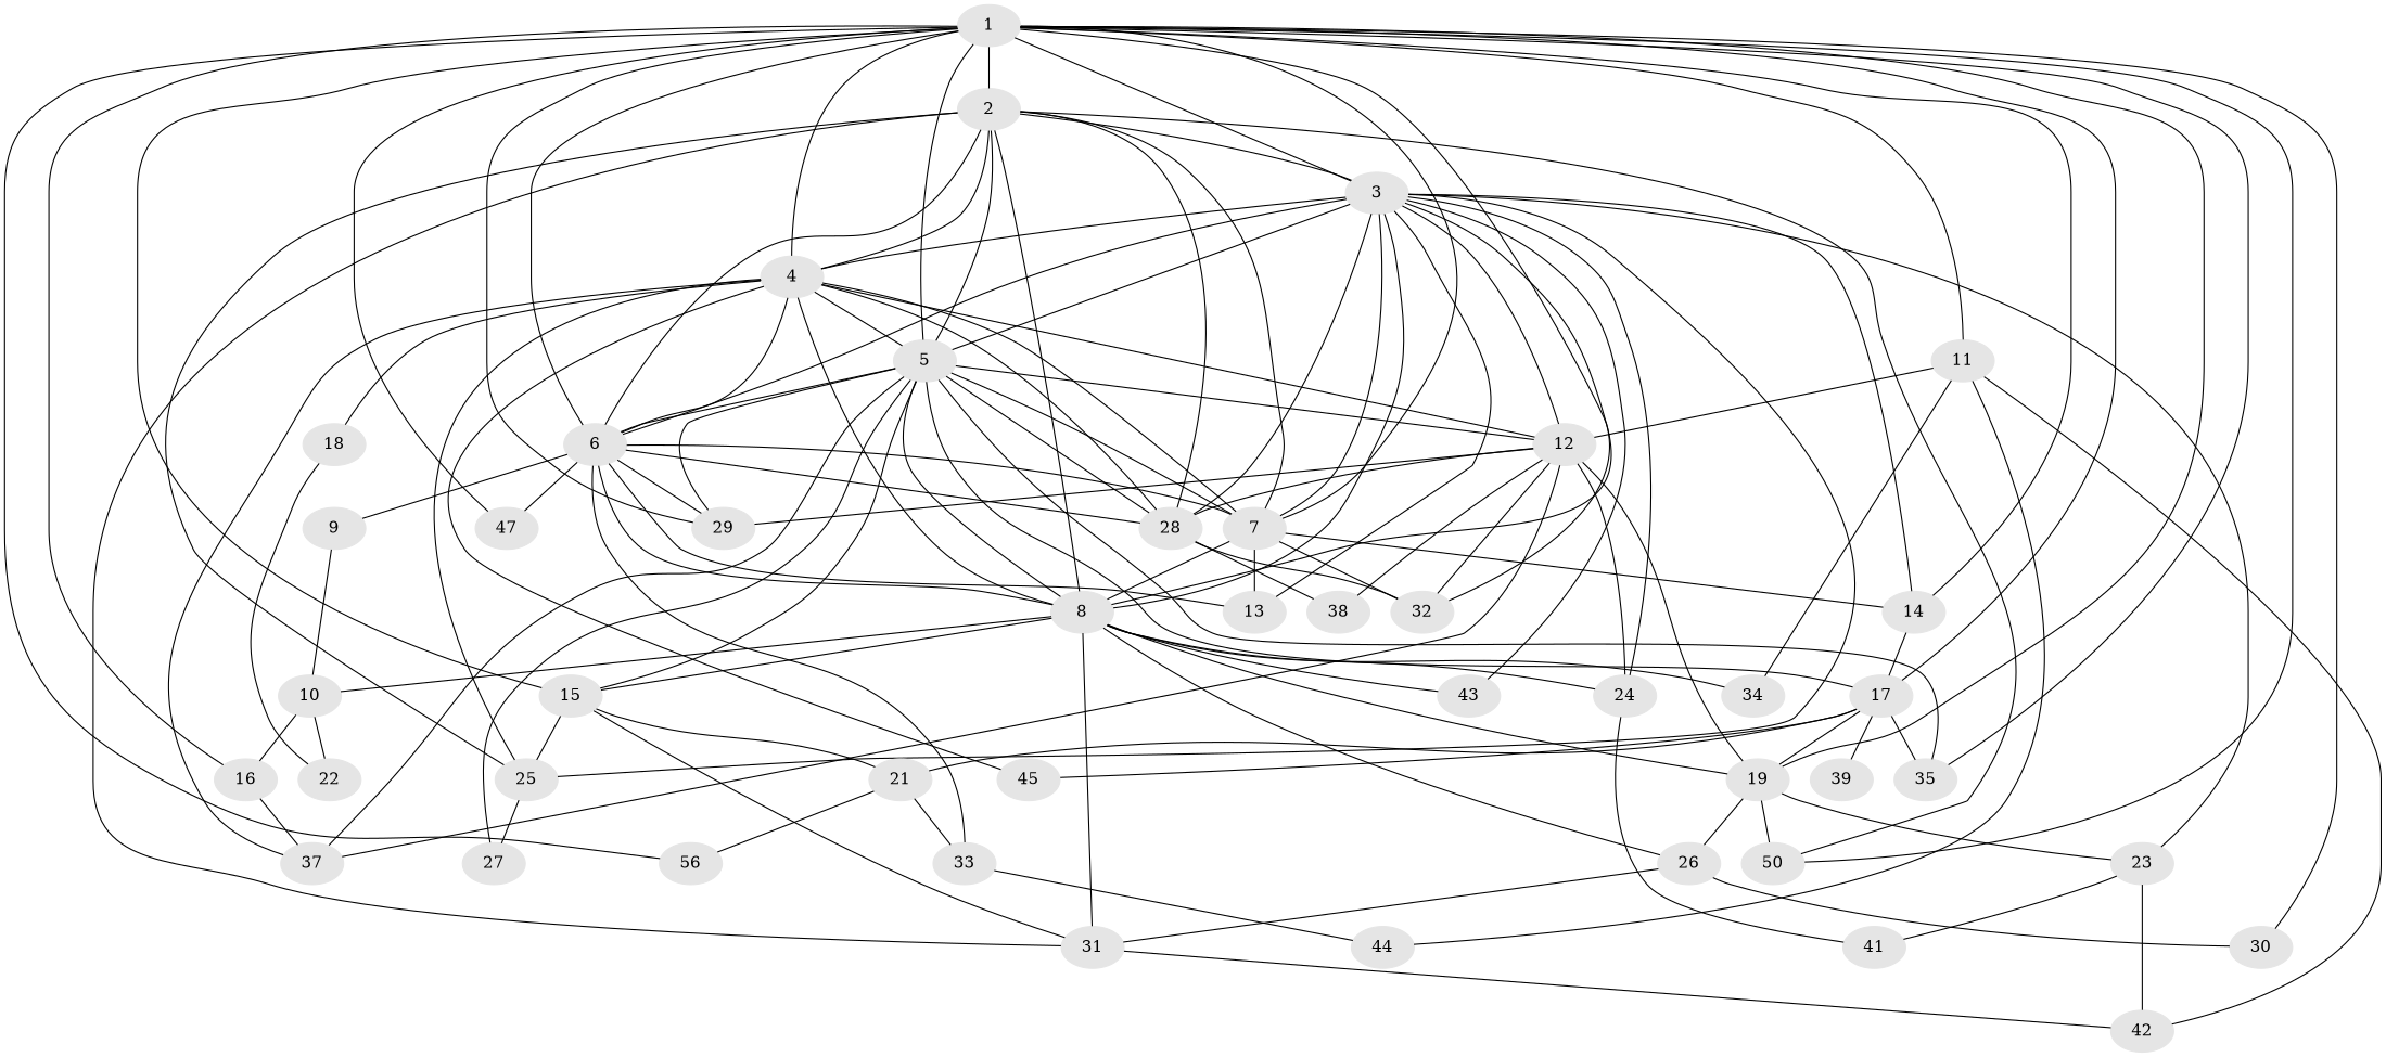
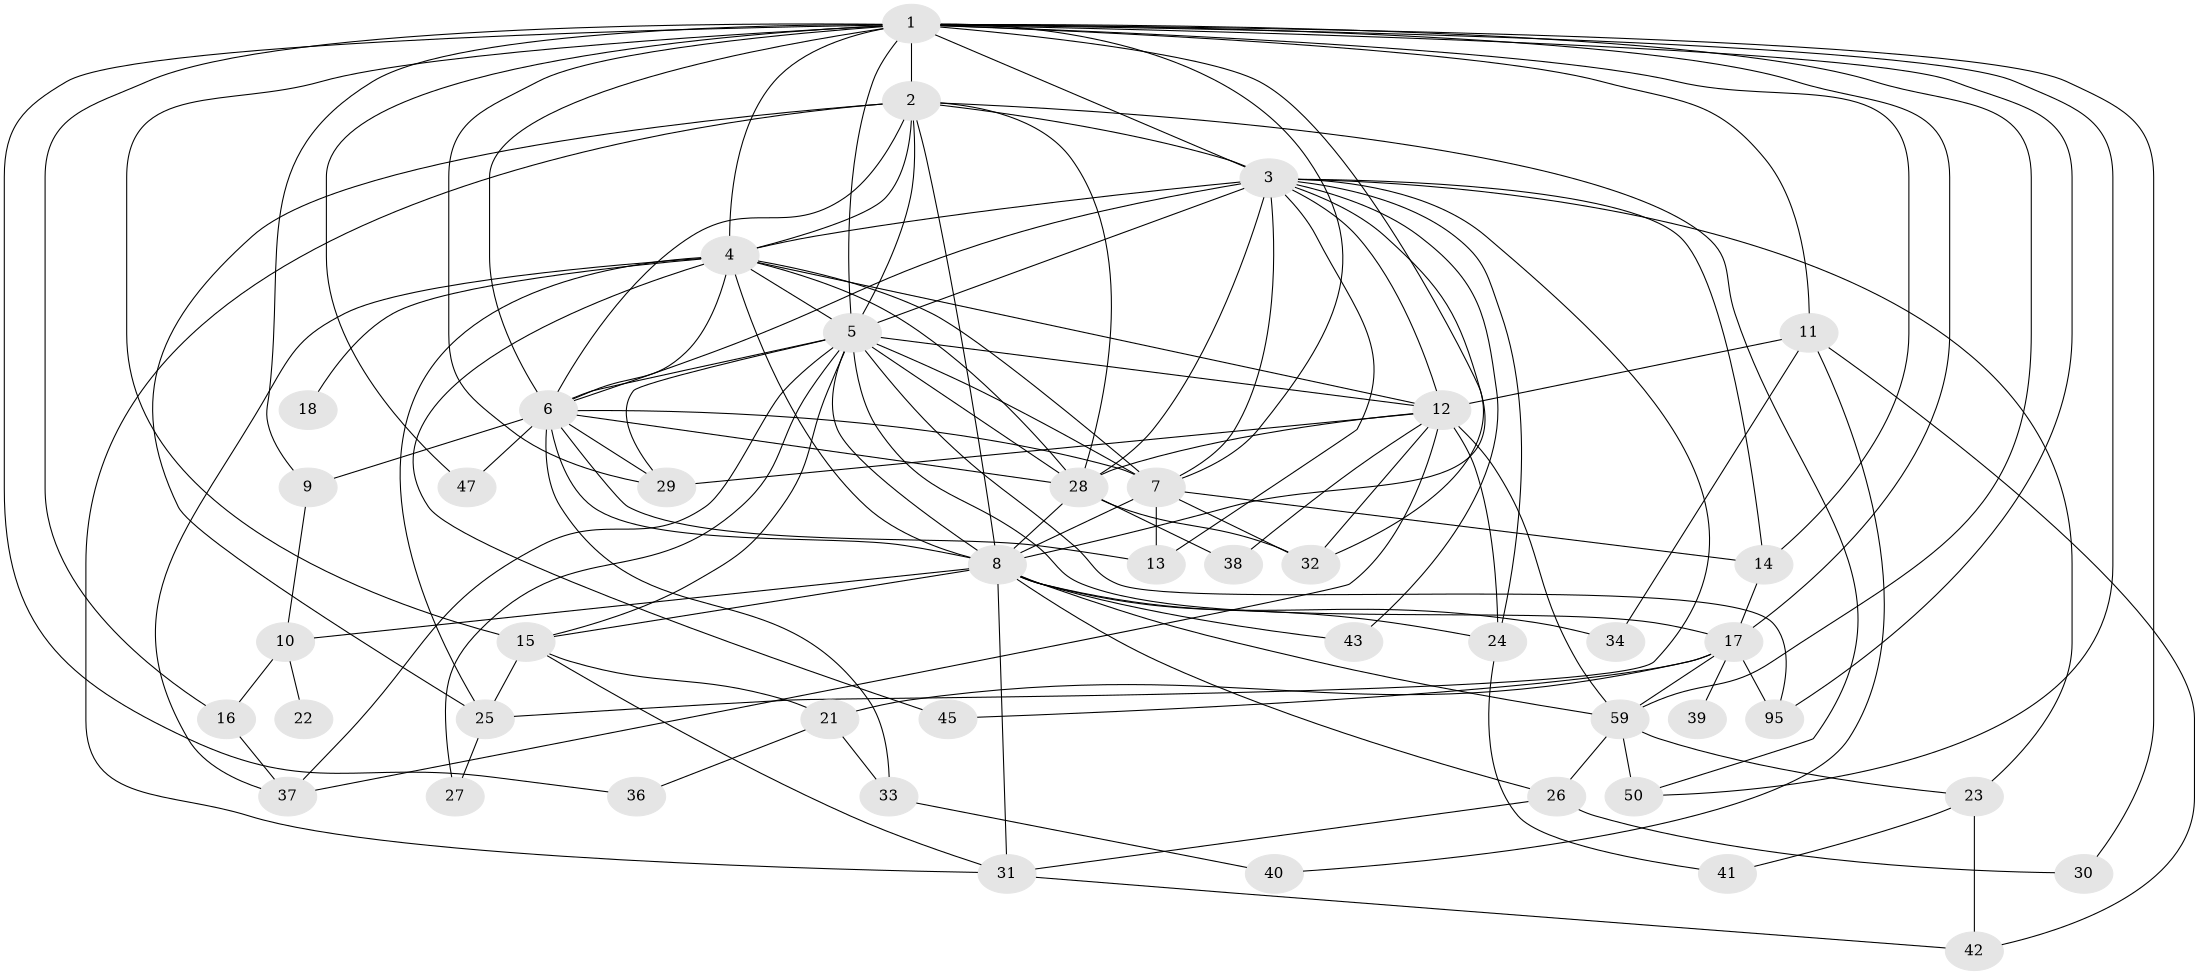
  graph {
    node [color=gray90 style=filled]
    edge [weight=1.0]
    1
    2
    3
    4
    5
    6
    7
    8
    9
    11
    14
    15
    16
    17
-   19
+   19 [label=59]
    n16 [label=50]
    29
    30
-   35
-   36 [label=56]
+   35 [label=95]
+   36
    n21 [label=47]
    25
    28
    31
    12
    13
    23
    24
    32
    43
    18
    37
    45
    27
    33
    10
    26
    34
-   40 [label=44]
+   40
    42
    21
    39
    38
    41
    22
    1 -- 2 [weight=2.0]
    1 -- 3 [weight=2.0]
    1 -- 4 [weight=3.0]
    1 -- 5 [weight=4.0]
    1 -- 6 [weight=2.0]
    1 -- 7 [weight=2.0]
    1 -- 8 [weight=2.0]
+   1 -- 9
    1 -- 11
    1 -- 14
    1 -- 15
    1 -- 16
    1 -- 17 [weight=2.0]
    1 -- 19
    1 -- n16
    1 -- 29
    1 -- 30
    1 -- 35
    1 -- 36
    1 -- n21
    2 -- 3 [weight=2.0]
    2 -- 4 [weight=5.0]
    2 -- 5 [weight=2.0]
    2 -- 6
-   2 -- 7
    2 -- 8
    2 -- n16
    2 -- 25
    2 -- 28
    2 -- 31
    3 -- 4
    3 -- 5 [weight=3.0]
    3 -- 6 [weight=2.0]
    3 -- 7 [weight=2.0]
-   3 -- 8 [weight=2.0]
+   28 -- 8 [weight=2.0]
    3 -- 14
    3 -- 25
    3 -- 28
    3 -- 12
    3 -- 13
    3 -- 23
    3 -- 24
    3 -- 32
    3 -- 43
    4 -- 5 [weight=2.0]
    4 -- 6 [weight=2.0]
    4 -- 7
    4 -- 8
    4 -- 25 [weight=2.0]
    4 -- 28
    4 -- 12
    4 -- 18
    4 -- 37
    4 -- 45
    5 -- 6 [weight=2.0]
    5 -- 7 [weight=2.0]
    5 -- 8 [weight=2.0]
    5 -- 15
    5 -- 17
    5 -- 29
    5 -- 35
    5 -- 28
    5 -- 12 [weight=2.0]
    5 -- 37
    5 -- 27
    6 -- 7
    6 -- 8 [weight=2.0]
    6 -- 9
    6 -- 29
    6 -- n21
    6 -- 28
    6 -- 13
    6 -- 33
    7 -- 8
    7 -- 14
    7 -- 13
    7 -- 32 [weight=3.0]
    8 -- 15
    8 -- 19
    8 -- 31
    8 -- 24
    8 -- 43
    8 -- 10
    8 -- 26
    8 -- 34
    9 -- 10
    11 -- 12
    11 -- 34
    11 -- 40
    11 -- 42
    14 -- 17
    15 -- 25
    15 -- 31
    15 -- 21
    16 -- 37
    17 -- 19
    17 -- 35
    17 -- 45
    17 -- 21
    17 -- 39
    19 -- n16 [weight=3.0]
    19 -- 23
    19 -- 26
    25 -- 27
    28 -- 32
    28 -- 38
    31 -- 42
    12 -- 19
    12 -- 29
    12 -- 28
    12 -- 24
    12 -- 32
    12 -- 37
    12 -- 38
    23 -- 42
    23 -- 41
    24 -- 41
-   18 -- 22
    33 -- 40
    10 -- 16
    10 -- 22
    26 -- 30
    26 -- 31
    21 -- 36
    21 -- 33
  }
